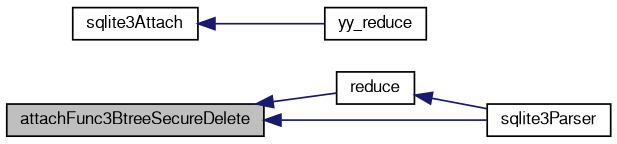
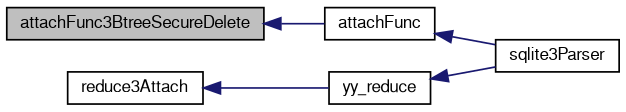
  digraph {
    rankdir=LR
    node [color=black fillcolor=white fontname=FreeSans fontsize=10 shape=record style=filled]
    edge [color=midnightblue dir=back fontname=FreeSans fontsize=10 labelfontname=FreeSans labelfontsize=10 style=solid]
    n1 [fillcolor=grey75 fontcolor=black height=0.2 label=attachFunc3BtreeSecureDelete width=0.4]
-   n2 [height=0.2 label=reduce width=0.4]
+   n2 [height=0.2 label=attachFunc width=0.4]
    n3 [height=0.2 label=sqlite3Parser width=0.4]
-   n4 [height=0.2 label=sqlite3Attach width=0.4]
+   n4 [height=0.2 label=reduce3Attach width=0.4]
    n5 [height=0.2 label=yy_reduce width=0.4]
    n1 -> n2
    n2 -> n3
    n4 -> n5
-   n1 -> n3
+   n5 -> n3
  }
